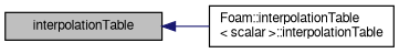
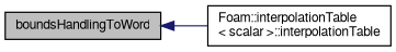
  digraph {
    rankdir=LR
    node [color=black fontname=FreeSans fontsize=10 shape=record]
-   n1 [fillcolor=grey75 fontcolor=black height=0.2 label=interpolationTable style=filled width=0.4]
+   n1 [fillcolor=grey75 fontcolor=black height=0.2 label=boundsHandlingToWord style=filled width=0.4]
    n2 [height=0.2 label="Foam::interpolationTable\l\< scalar \>::interpolationTable" width=0.4]
    n1 -> n2 [color=midnightblue dir=back fontname=FreeSans fontsize=10 labelfontname=FreeSans labelfontsize=10 style=solid]
  }
